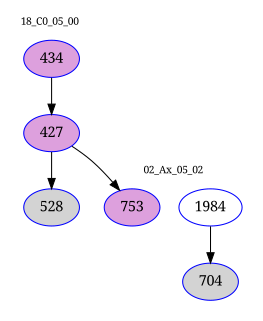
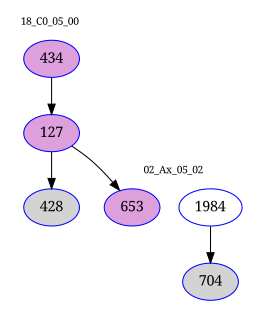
  digraph {
    fontname="Noto Serif"
    node [color=blue fillcolor=plum fontname="Noto Serif" style=filled]
    edge [color=black fontname="Noto Serif"]
    n1 [fillcolor=white label=1984]
    n2 [fillcolor=lightgrey label=704]
-   n3 [label=753]
+   n3 [label=653]
    n4 [label=434]
-   n5 [label=427]
-   n6 [fillcolor=lightgrey label=528]
+   n5 [label=127]
+   n6 [fillcolor=lightgrey label=428]
    subgraph cluster_1 {
      color=white
      fontsize=10
      label="02_Ax_05_02"
      n1
      n2
      n3
    }
    subgraph cluster_2 {
      color=white
      fontsize=10
      label="18_C0_05_00"
      n4
      n5
      n6
    }
    n1 -> n2
    n4 -> n5
    n5 -> n3
    n5 -> n6
  }
